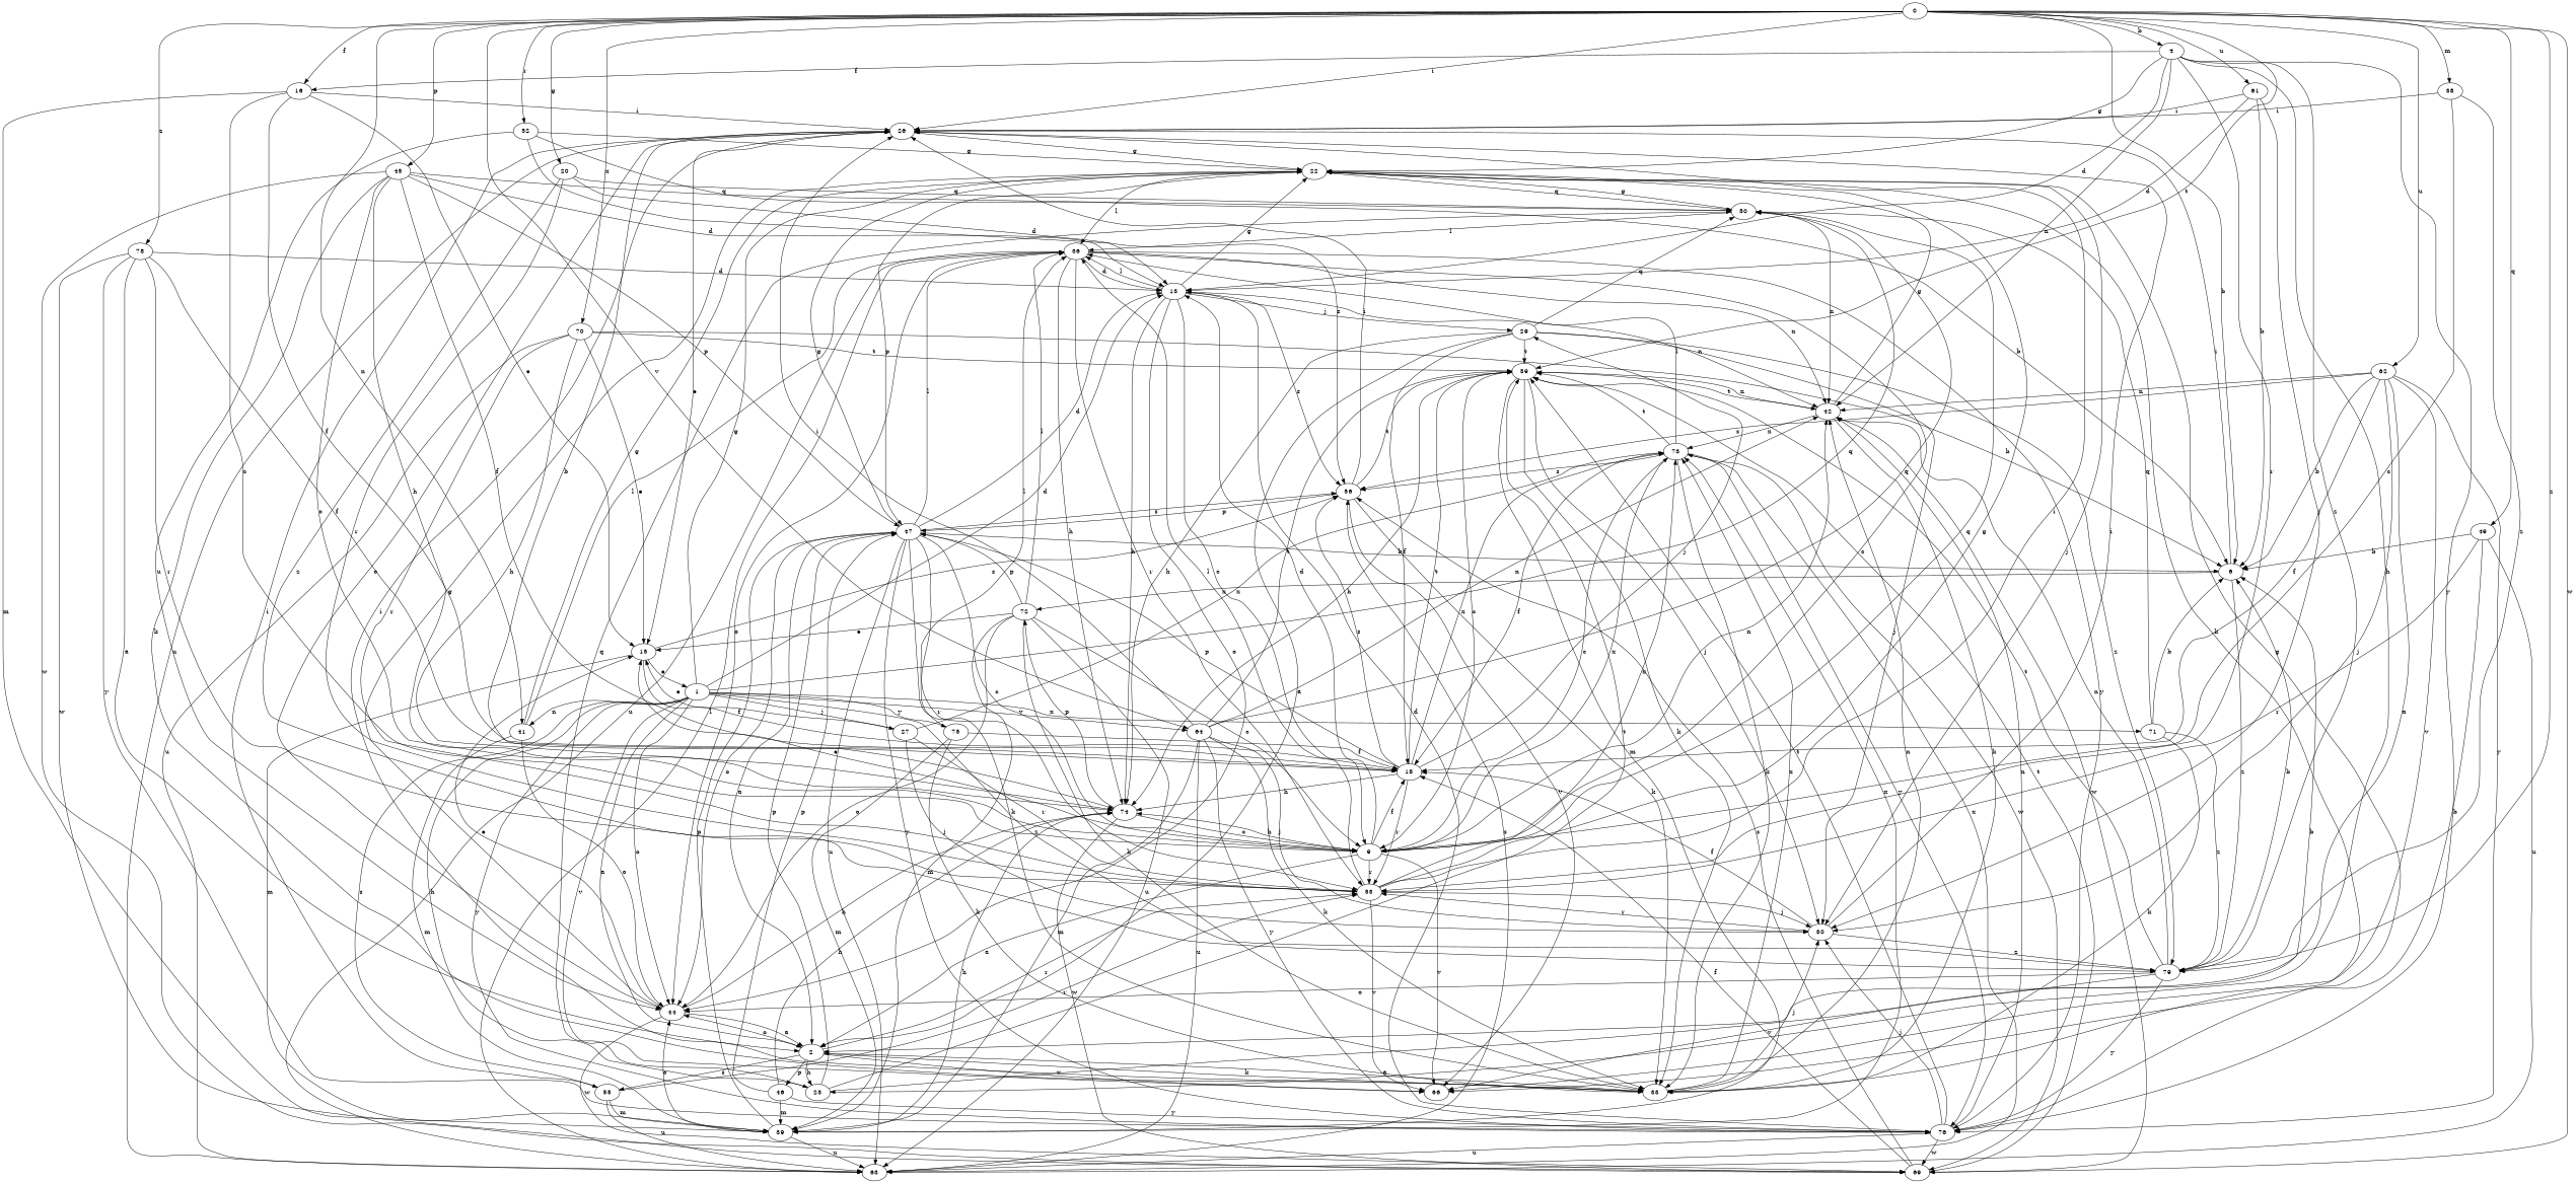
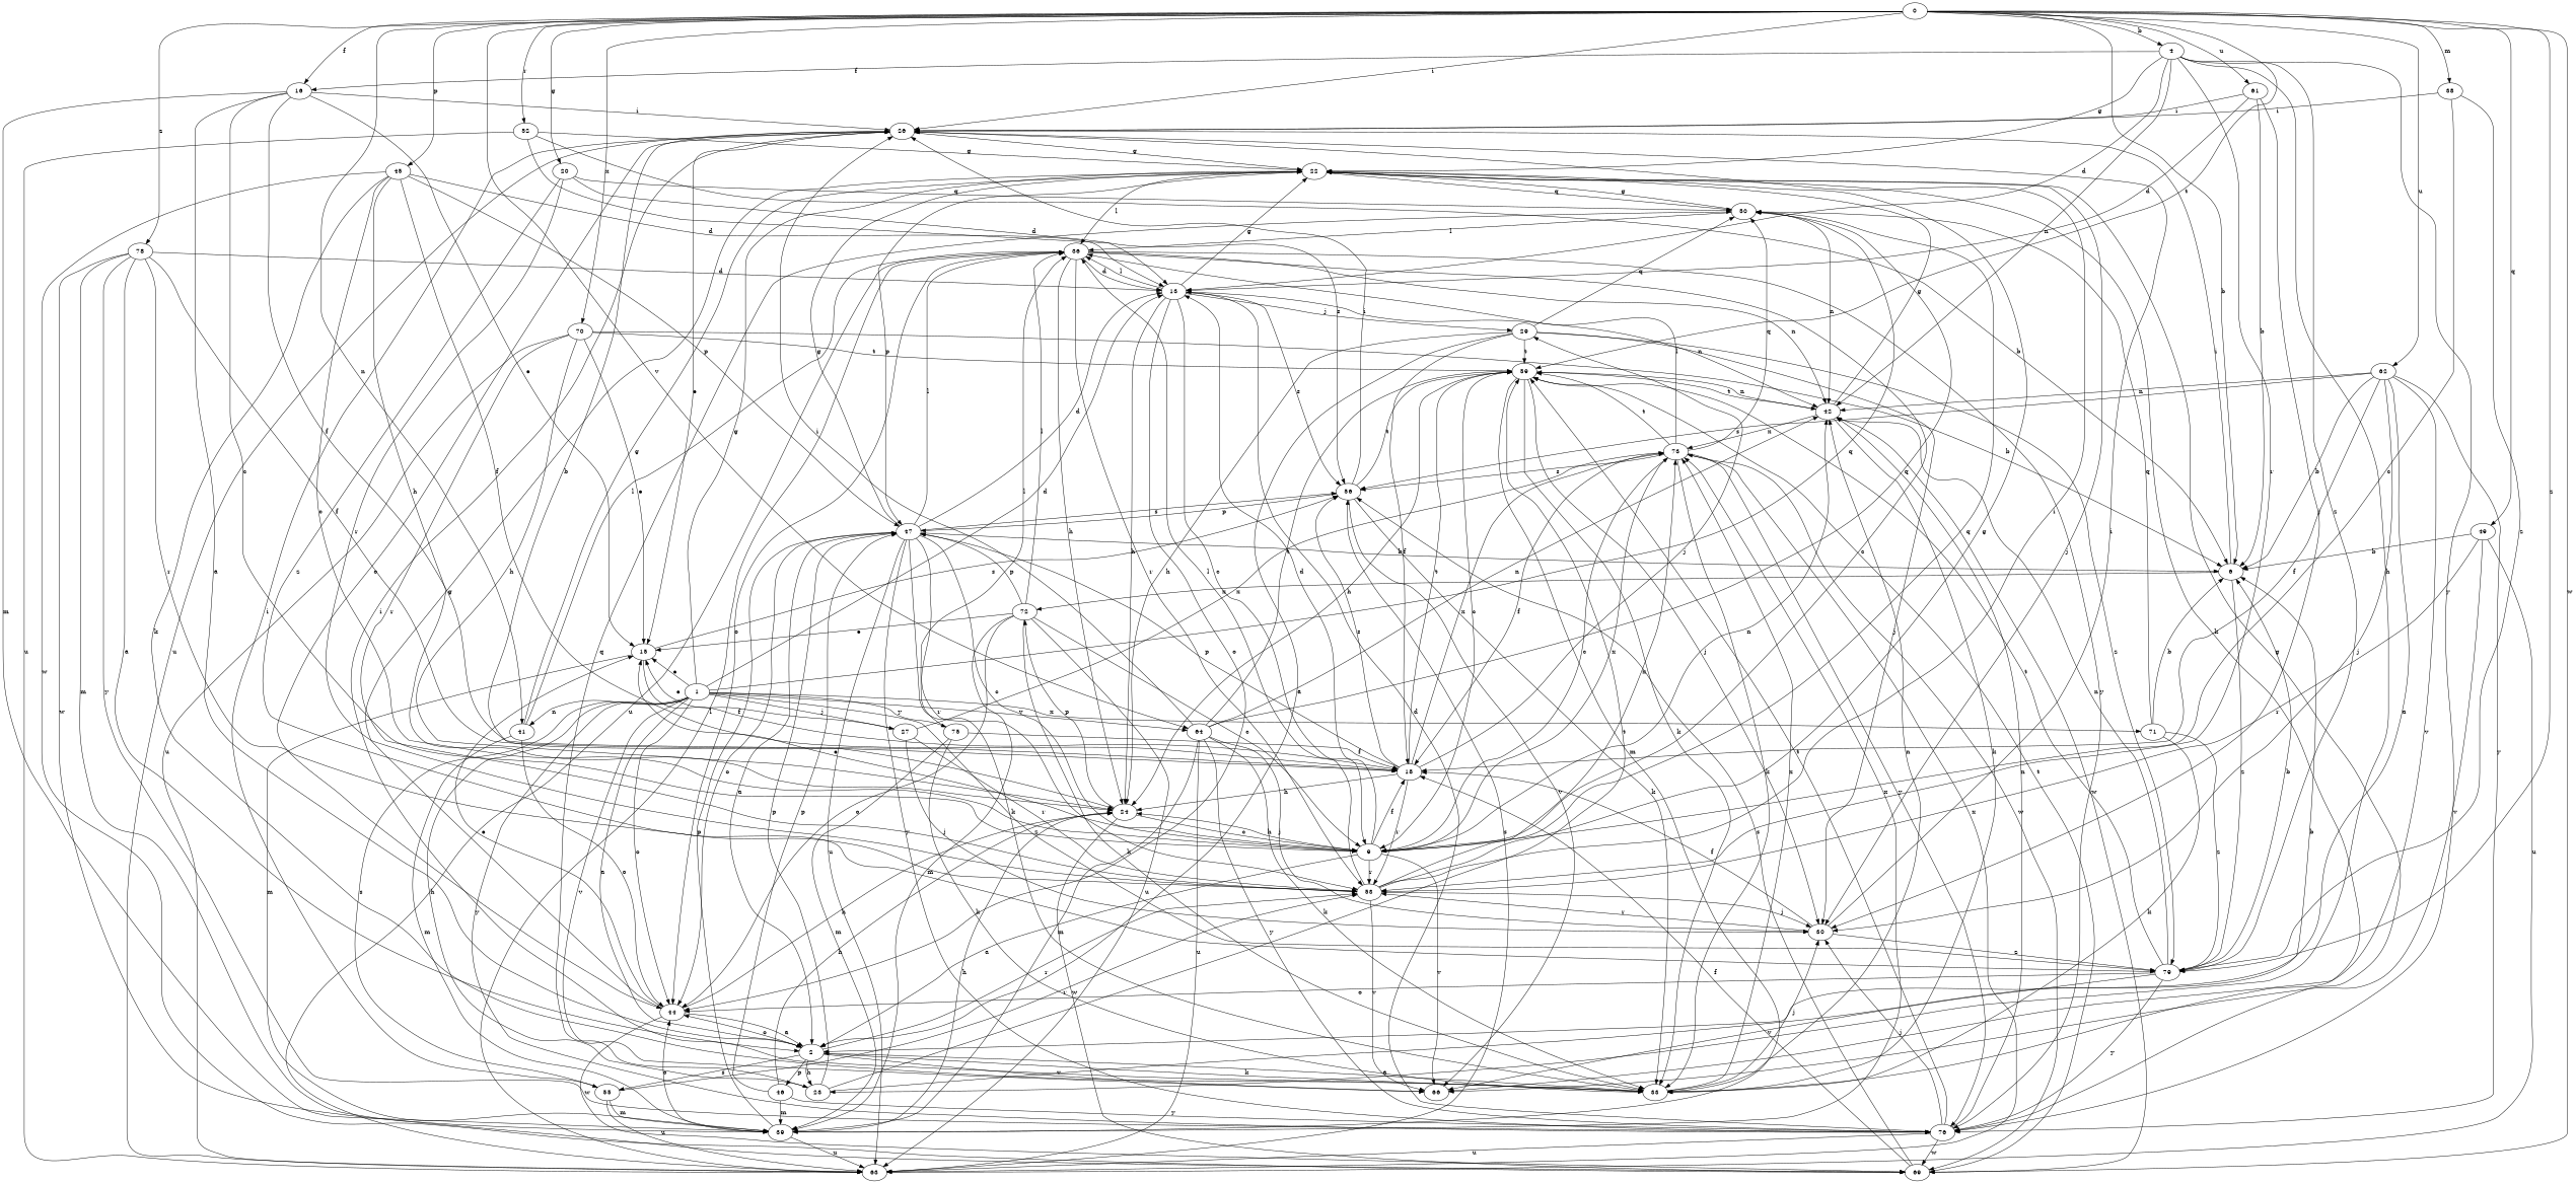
  strict digraph {
    0
    4
    6
    16
    20
    26
    38
    41
    45
    49
    52
    59
    61
    62
    64
    69
    70
    78
    79
    13
    22
    23
    76
    53
    42
    72
    2
    15
    9
    18
    39
    50
    44
-   24 [label=74]
+   24
    63
    36
    33
    47
    66
    56
    30
    1
    27
    55
    71
    75
    46
    29
    73
    0 -> 4 [label=b]
    0 -> 6 [label=b]
    0 -> 16 [label=f]
    0 -> 20 [label=g]
    0 -> 26 [label=i]
    0 -> 38 [label=m]
    0 -> 41 [label=n]
    0 -> 45 [label=p]
    0 -> 49 [label=q]
    0 -> 52 [label=r]
    0 -> 59 [label=t]
    0 -> 61 [label=u]
    0 -> 62 [label=u]
    0 -> 64 [label=v]
    0 -> 69 [label=w]
    0 -> 70 [label=x]
    0 -> 78 [label=z]
    0 -> 79 [label=z]
    4 -> 16 [label=f]
    4 -> 79 [label=z]
    4 -> 13 [label=d]
    4 -> 22 [label=g]
    4 -> 23 [label=h]
    4 -> 76 [label=y]
    4 -> 53 [label=r]
    4 -> 42 [label=n]
    6 -> 26 [label=i]
    6 -> 79 [label=z]
    6 -> 72 [label=x]
    16 -> 26 [label=i]
+   16 -> 2 [label=a]
    16 -> 15 [label=e]
    16 -> 9 [label=c]
    16 -> 18 [label=f]
    16 -> 39 [label=m]
    20 -> 79 [label=z]
    20 -> 13 [label=d]
    20 -> 53 [label=r]
    20 -> 50 [label=q]
    26 -> 22 [label=g]
    26 -> 15 [label=e]
    26 -> 44 [label=o]
    26 -> 24 [label=b]
    26 -> 63 [label=u]
    38 -> 26 [label=i]
    38 -> 79 [label=z]
    38 -> 9 [label=c]
    41 -> 22 [label=g]
    41 -> 39 [label=m]
    41 -> 44 [label=o]
    41 -> 36 [label=l]
    45 -> 69 [label=w]
    45 -> 13 [label=d]
    45 -> 9 [label=c]
    45 -> 18 [label=f]
    45 -> 24 [label=h]
    45 -> 33 [label=k]
    45 -> 47 [label=p]
    49 -> 6 [label=b]
    49 -> 53 [label=r]
    49 -> 63 [label=u]
-   49 -> 66 [label=b]
+   49 -> 66 [label=v]
    52 -> 6 [label=b]
    52 -> 22 [label=g]
-   52 -> 44 [label=u]
+   52 -> 63 [label=u]
    52 -> 56 [label=s]
    59 -> 42 [label=n]
    59 -> 9 [label=c]
    59 -> 39 [label=m]
    59 -> 24 [label=h]
    59 -> 33 [label=k]
    59 -> 30 [label=j]
    61 -> 6 [label=b]
    61 -> 26 [label=i]
    61 -> 13 [label=d]
    61 -> 30 [label=j]
    62 -> 6 [label=b]
    62 -> 76 [label=y]
    62 -> 42 [label=n]
    62 -> 2 [label=a]
    62 -> 18 [label=f]
    62 -> 66 [label=v]
    62 -> 56 [label=s]
    62 -> 30 [label=j]
    64 -> 26 [label=i]
    64 -> 59 [label=t]
    64 -> 76 [label=y]
    64 -> 42 [label=n]
    64 -> 39 [label=m]
    64 -> 50 [label=q]
    64 -> 63 [label=u]
    64 -> 33 [label=k]
    64 -> 30 [label=j]
    69 -> 59 [label=t]
    69 -> 18 [label=f]
    69 -> 56 [label=s]
    70 -> 6 [label=b]
    70 -> 59 [label=t]
    70 -> 53 [label=r]
    70 -> 15 [label=e]
    70 -> 24 [label=h]
    70 -> 63 [label=u]
    78 -> 69 [label=w]
    78 -> 13 [label=d]
    78 -> 76 [label=y]
    78 -> 53 [label=r]
    78 -> 2 [label=a]
    78 -> 18 [label=f]
+   78 -> 39 [label=m]
    79 -> 6 [label=b]
    79 -> 59 [label=t]
    79 -> 76 [label=y]
    79 -> 42 [label=n]
    79 -> 44 [label=o]
    79 -> 66 [label=v]
    13 -> 22 [label=g]
    13 -> 42 [label=n]
    13 -> 9 [label=c]
    13 -> 44 [label=o]
    13 -> 24 [label=h]
    13 -> 36 [label=l]
    13 -> 56 [label=s]
    13 -> 29 [label=j]
    22 -> 50 [label=q]
    22 -> 36 [label=l]
    22 -> 33 [label=k]
    22 -> 47 [label=p]
    22 -> 30 [label=j]
    23 -> 6 [label=b]
    23 -> 59 [label=t]
    23 -> 50 [label=q]
    23 -> 47 [label=p]
    76 -> 59 [label=t]
    76 -> 69 [label=w]
    76 -> 13 [label=d]
    76 -> 22 [label=g]
    76 -> 42 [label=n]
    76 -> 63 [label=u]
    76 -> 30 [label=j]
    53 -> 26 [label=i]
    53 -> 22 [label=g]
    53 -> 36 [label=l]
    53 -> 66 [label=v]
    53 -> 30 [label=j]
    53 -> 73 [label=x]
    42 -> 59 [label=t]
    42 -> 69 [label=w]
    42 -> 22 [label=g]
    42 -> 33 [label=k]
    42 -> 73 [label=x]
    72 -> 15 [label=e]
    72 -> 9 [label=c]
    72 -> 39 [label=m]
    72 -> 44 [label=o]
    72 -> 63 [label=u]
    72 -> 36 [label=l]
    72 -> 33 [label=k]
    72 -> 47 [label=p]
    2 -> 23 [label=h]
    2 -> 53 [label=r]
    2 -> 44 [label=o]
    2 -> 33 [label=k]
    2 -> 66 [label=v]
    2 -> 55 [label=s]
    2 -> 46 [label=p]
    15 -> 18 [label=f]
    15 -> 39 [label=m]
    15 -> 56 [label=s]
    9 -> 13 [label=d]
    9 -> 53 [label=r]
    9 -> 42 [label=n]
    9 -> 2 [label=a]
    9 -> 15 [label=e]
    9 -> 18 [label=f]
    9 -> 50 [label=q]
    9 -> 24 [label=h]
    9 -> 66 [label=v]
    9 -> 73 [label=x]
    18 -> 59 [label=t]
    18 -> 53 [label=r]
    18 -> 24 [label=h]
    18 -> 47 [label=p]
    18 -> 56 [label=s]
    18 -> 29 [label=j]
    18 -> 73 [label=x]
    39 -> 44 [label=o]
    39 -> 24 [label=h]
    39 -> 63 [label=u]
    39 -> 47 [label=p]
    39 -> 73 [label=x]
    50 -> 22 [label=g]
    50 -> 42 [label=n]
    50 -> 36 [label=l]
    44 -> 69 [label=w]
    44 -> 22 [label=g]
    44 -> 2 [label=a]
    44 -> 15 [label=e]
    44 -> 24 [label=h]
    24 -> 69 [label=w]
    24 -> 72 [label=p]
    24 -> 9 [label=c]
    63 -> 36 [label=l]
    63 -> 56 [label=s]
    63 -> 73 [label=x]
    36 -> 13 [label=d]
    36 -> 76 [label=y]
    36 -> 53 [label=r]
    36 -> 42 [label=n]
    36 -> 9 [label=c]
    36 -> 44 [label=o]
    36 -> 24 [label=h]
    36 -> 63 [label=u]
    33 -> 26 [label=i]
    33 -> 42 [label=n]
    33 -> 2 [label=a]
    33 -> 30 [label=j]
    33 -> 73 [label=x]
    47 -> 6 [label=b]
    47 -> 13 [label=d]
    47 -> 22 [label=g]
    47 -> 76 [label=y]
    47 -> 53 [label=r]
    47 -> 2 [label=a]
    47 -> 9 [label=c]
    47 -> 44 [label=o]
    47 -> 63 [label=u]
    47 -> 36 [label=l]
    47 -> 33 [label=k]
    47 -> 56 [label=s]
    56 -> 26 [label=i]
    56 -> 59 [label=t]
    56 -> 33 [label=k]
    56 -> 47 [label=p]
    56 -> 66 [label=v]
    30 -> 26 [label=i]
    30 -> 79 [label=z]
    30 -> 53 [label=r]
    30 -> 18 [label=f]
    1 -> 41 [label=n]
    1 -> 64 [label=v]
    1 -> 79 [label=z]
    1 -> 13 [label=d]
    1 -> 22 [label=g]
    1 -> 23 [label=h]
    1 -> 76 [label=y]
    1 -> 2 [label=a]
-   15 -> 1 [label=e]
+   1 -> 15 [label=e]
    1 -> 50 [label=q]
    1 -> 44 [label=o]
    1 -> 66 [label=v]
    1 -> 27 [label=j]
    1 -> 55 [label=s]
    1 -> 71 [label=x]
    1 -> 75 [label=y]
    27 -> 53 [label=r]
    27 -> 15 [label=e]
    27 -> 30 [label=j]
    27 -> 73 [label=x]
    55 -> 26 [label=i]
    55 -> 53 [label=r]
    55 -> 39 [label=m]
    55 -> 63 [label=u]
    71 -> 6 [label=b]
    71 -> 79 [label=z]
    71 -> 50 [label=q]
    71 -> 33 [label=k]
    75 -> 18 [label=f]
    75 -> 39 [label=m]
    75 -> 36 [label=l]
    75 -> 33 [label=k]
    46 -> 76 [label=y]
    46 -> 39 [label=m]
    46 -> 24 [label=h]
    46 -> 47 [label=p]
    29 -> 59 [label=t]
    29 -> 79 [label=z]
    29 -> 2 [label=a]
    29 -> 18 [label=f]
    29 -> 50 [label=q]
    29 -> 24 [label=h]
    29 -> 30 [label=j]
    73 -> 59 [label=t]
    73 -> 69 [label=w]
    73 -> 76 [label=y]
    73 -> 9 [label=c]
    73 -> 18 [label=f]
-   45 -> 50 [label=q]
+   73 -> 50 [label=q]
    73 -> 36 [label=l]
    73 -> 33 [label=k]
    73 -> 56 [label=s]
  }
